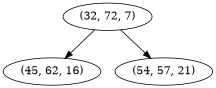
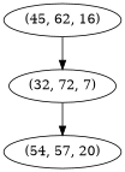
  digraph {
    "(32, 72, 7)"
    "(45, 62, 16)"
-   "(54, 57, 21)"
-   "(32, 72, 7)" -> "(45, 62, 16)"
+   "(54, 57, 21)" [label="(54, 57, 20)"]
+   "(45, 62, 16)" -> "(32, 72, 7)"
    "(32, 72, 7)" -> "(54, 57, 21)"
  }
